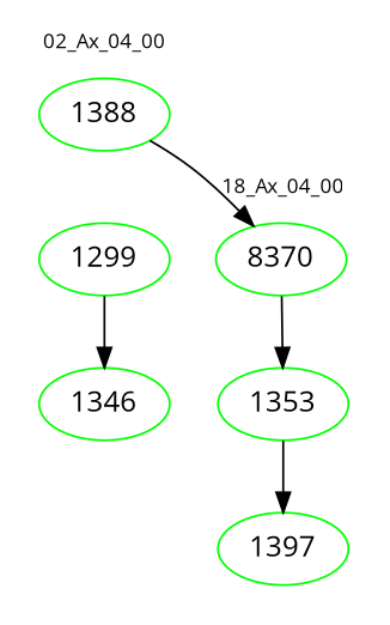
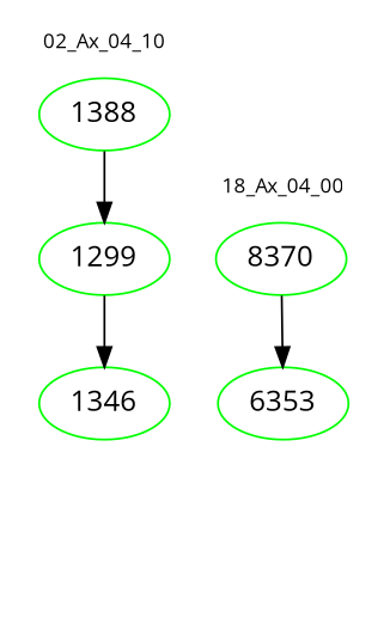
  digraph {
    fontname="Open Sans"
    node [color=green fontname="Open Sans"]
    edge [color=black fontname="Open Sans"]
    n1 [label=8370]
-   n2 [label=1353]
-   n3 [label=1397]
+   n2 [label=6353]
    n4 [label=1388]
    n5 [label=1299]
    n6 [label=1346]
    subgraph cluster_1 {
      color=white
      fontsize=10
      label="18_Ax_04_00"
      n1
      n2
-     n3
    }
    subgraph cluster_2 {
      color=white
      fontsize=10
-     label="02_Ax_04_00"
+     label="02_Ax_04_10"
      n4
      n5
      n6
    }
    n1 -> n2
-   n2 -> n3
-   n4 -> n1
+   n4 -> n5
    n5 -> n6
  }
